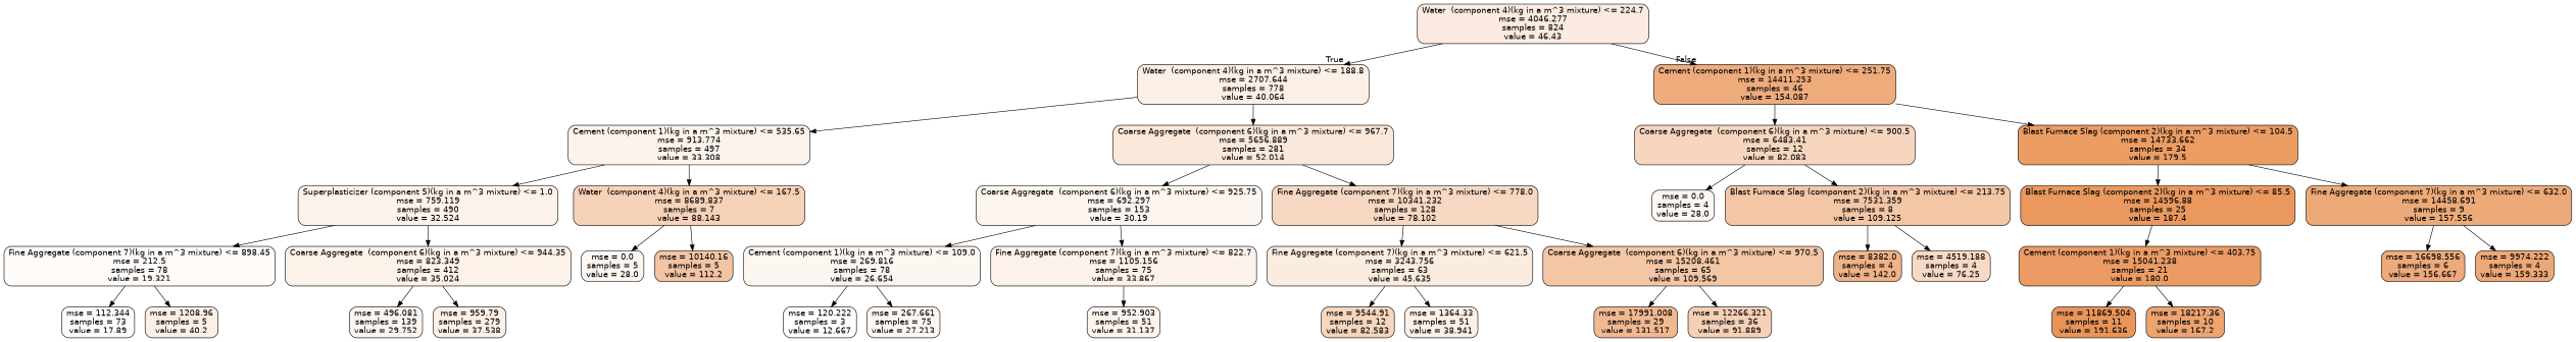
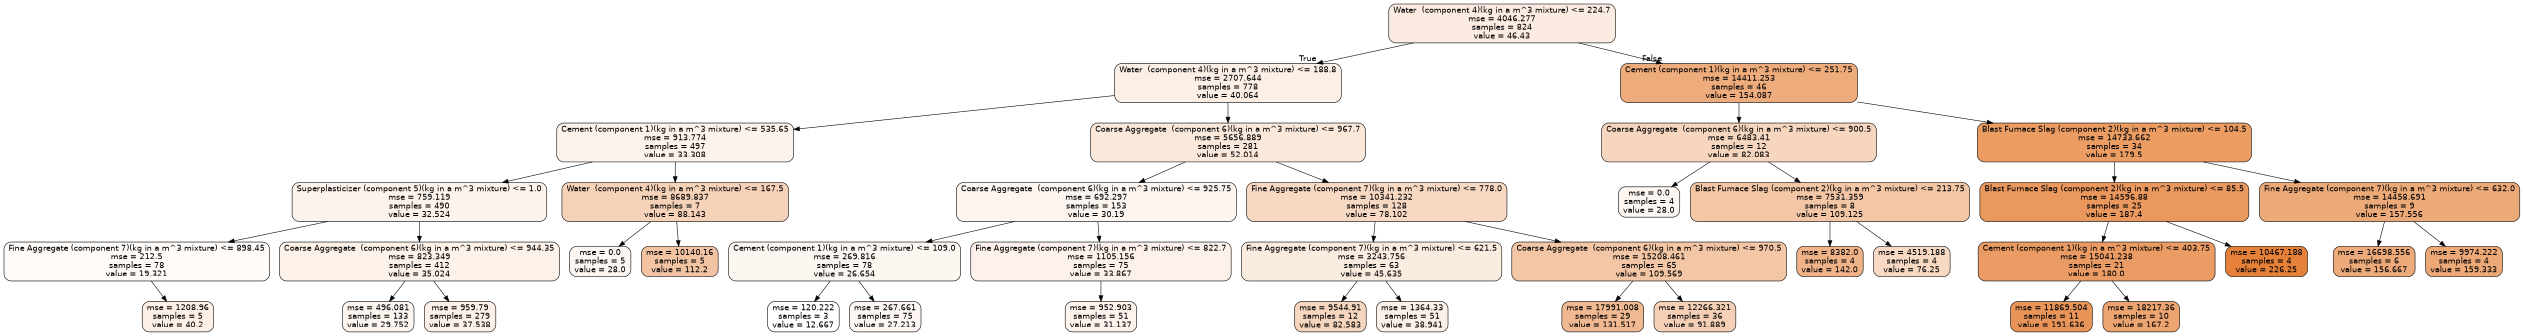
  digraph {
    node [color=black fillcolor="#fdf5ef" fontname=helvetica shape=box style="filled, rounded"]
    edge [fontname=helvetica]
    n1 [fillcolor="#fbebe0" label="Water  (component 4)(kg in a m^3 mixture) <= 224.7\nmse = 4046.277\nsamples = 824\nvalue = 46.43"]
    n2 [fillcolor="#fcefe6" label="Water  (component 4)(kg in a m^3 mixture) <= 188.8\nmse = 2707.644\nsamples = 778\nvalue = 40.064"]
    n3 [fillcolor="#eeac7c" label="Cement (component 1)(kg in a m^3 mixture) <= 251.75\nmse = 14411.253\nsamples = 46\nvalue = 154.087"]
    n4 [fillcolor="#fcf3ec" label="Cement (component 1)(kg in a m^3 mixture) <= 535.65\nmse = 913.774\nsamples = 497\nvalue = 33.308"]
    n5 [fillcolor="#fae8db" label="Coarse Aggregate  (component 6)(kg in a m^3 mixture) <= 967.7\nmse = 5656.889\nsamples = 281\nvalue = 52.014"]
    n6 [fillcolor="#f7d6bf" label="Coarse Aggregate  (component 6)(kg in a m^3 mixture) <= 900.5\nmse = 6483.41\nsamples = 12\nvalue = 82.083"]
    n7 [fillcolor="#eb9d64" label="Blast Furnace Slag (component 2)(kg in a m^3 mixture) <= 104.5\nmse = 14733.662\nsamples = 34\nvalue = 179.5"]
    n8 [fillcolor="#fdf3ed" label="Superplasticizer (component 5)(kg in a m^3 mixture) <= 1.0\nmse = 759.119\nsamples = 490\nvalue = 32.524"]
    n9 [fillcolor="#f6d2b9" label="Water  (component 4)(kg in a m^3 mixture) <= 167.5\nmse = 8689.837\nsamples = 7\nvalue = 88.143"]
    n10 [label="Coarse Aggregate  (component 6)(kg in a m^3 mixture) <= 925.75\nmse = 692.297\nsamples = 153\nvalue = 30.19"]
    n11 [fillcolor="#f7d8c2" label="Fine Aggregate (component 7)(kg in a m^3 mixture) <= 778.0\nmse = 10341.232\nsamples = 128\nvalue = 78.102"]
    n12 [fillcolor="#fefbf9" label="Fine Aggregate (component 7)(kg in a m^3 mixture) <= 898.45\nmse = 212.5\nsamples = 78\nvalue = 19.321"]
    n13 [fillcolor="#fcf2ea" label="Coarse Aggregate  (component 6)(kg in a m^3 mixture) <= 944.35\nmse = 823.349\nsamples = 412\nvalue = 35.024"]
    n14 [fillcolor="#fdf6f1" label="mse = 0.0\nsamples = 5\nvalue = 28.0"]
    n15 [fillcolor="#f3c4a3" label="mse = 10140.16\nsamples = 5\nvalue = 112.2"]
-   n16 [fillcolor="#fefcfa" label="mse = 112.344\nsamples = 73\nvalue = 17.89"]
    n17 [fillcolor="#fcefe5" label="mse = 1208.96\nsamples = 5\nvalue = 40.2"]
-   n18 [label="mse = 496.081\nsamples = 139\nvalue = 29.752"]
+   n18 [label="mse = 496.081\nsamples = 133\nvalue = 29.752"]
    n19 [fillcolor="#fcf0e8" label="mse = 959.79\nsamples = 279\nvalue = 37.538"]
    n20 [fillcolor="#fdf7f2" label="Cement (component 1)(kg in a m^3 mixture) <= 109.0\nmse = 269.816\nsamples = 78\nvalue = 26.654"]
    n21 [fillcolor="#fcf2eb" label="Fine Aggregate (component 7)(kg in a m^3 mixture) <= 822.7\nmse = 1105.156\nsamples = 75\nvalue = 33.867"]
    n22 [fillcolor="#fbece0" label="Fine Aggregate (component 7)(kg in a m^3 mixture) <= 621.5\nmse = 3243.756\nsamples = 63\nvalue = 45.635"]
    n23 [fillcolor="#f3c6a5" label="Coarse Aggregate  (component 6)(kg in a m^3 mixture) <= 970.5\nmse = 15208.461\nsamples = 65\nvalue = 109.569"]
    n24 [fillcolor="#ffffff" label="mse = 120.222\nsamples = 3\nvalue = 12.667"]
    n25 [fillcolor="#fdf6f2" label="mse = 267.661\nsamples = 75\nvalue = 27.213"]
    n26 [fillcolor="#fdf4ee" label="mse = 952.903\nsamples = 51\nvalue = 31.137"]
    n27 [fillcolor="#f6d6be" label="mse = 9544.91\nsamples = 12\nvalue = 82.583"]
    n28 [fillcolor="#fcf1e8" label="mse = 1364.33\nsamples = 51\nvalue = 38.941"]
    n29 [fillcolor="#f1b991" label="mse = 17991.008\nsamples = 29\nvalue = 131.517"]
    n30 [fillcolor="#f5d0b6" label="mse = 12266.321\nsamples = 36\nvalue = 91.889"]
    n31 [fillcolor="#fdf6f1" label="mse = 0.0\nsamples = 4\nvalue = 28.0"]
    n32 [fillcolor="#f3c6a6" label="Blast Furnace Slag (component 2)(kg in a m^3 mixture) <= 213.75\nmse = 7531.359\nsamples = 8\nvalue = 109.125"]
    n33 [fillcolor="#ea985d" label="Blast Furnace Slag (component 2)(kg in a m^3 mixture) <= 85.5\nmse = 14596.88\nsamples = 25\nvalue = 187.4"]
    n34 [fillcolor="#edaa79" label="Fine Aggregate (component 7)(kg in a m^3 mixture) <= 632.0\nmse = 14458.691\nsamples = 9\nvalue = 157.556"]
    n35 [fillcolor="#efb387" label="mse = 8382.0\nsamples = 4\nvalue = 142.0"]
    n36 [fillcolor="#f7d9c4" label="mse = 4519.188\nsamples = 4\nvalue = 76.25"]
    n37 [fillcolor="#eb9c64" label="Cement (component 1)(kg in a m^3 mixture) <= 403.75\nmse = 15041.238\nsamples = 21\nvalue = 180.0"]
+   n38 [fillcolor="#e58139" label="mse = 10467.188\nsamples = 4\nvalue = 226.25"]
    n39 [fillcolor="#edaa7a" label="mse = 16698.556\nsamples = 6\nvalue = 156.667"]
    n40 [fillcolor="#eda877" label="mse = 9974.222\nsamples = 4\nvalue = 159.333"]
    n41 [fillcolor="#e99559" label="mse = 11869.504\nsamples = 11\nvalue = 191.636"]
    n42 [fillcolor="#eca470" label="mse = 18217.36\nsamples = 10\nvalue = 167.2"]
    n1 -> n2 [headlabel=True labelangle=45 labeldistance=2.5]
    n1 -> n3 [headlabel=False labelangle=-45 labeldistance=2.5]
    n2 -> n4
    n2 -> n5
    n3 -> n6
    n3 -> n7
    n4 -> n8
    n4 -> n9
    n5 -> n10
    n5 -> n11
    n6 -> n31
    n6 -> n32
    n7 -> n33
    n7 -> n34
    n8 -> n12
    n8 -> n13
    n9 -> n14
    n9 -> n15
    n10 -> n20
    n10 -> n21
    n11 -> n22
    n11 -> n23
-   n12 -> n16
    n12 -> n17
    n13 -> n18
    n13 -> n19
    n20 -> n24
    n20 -> n25
    n21 -> n26
    n22 -> n27
    n22 -> n28
    n23 -> n29
    n23 -> n30
    n32 -> n35
    n32 -> n36
    n33 -> n37
+   n33 -> n38
    n34 -> n39
    n34 -> n40
    n37 -> n41
    n37 -> n42
  }
